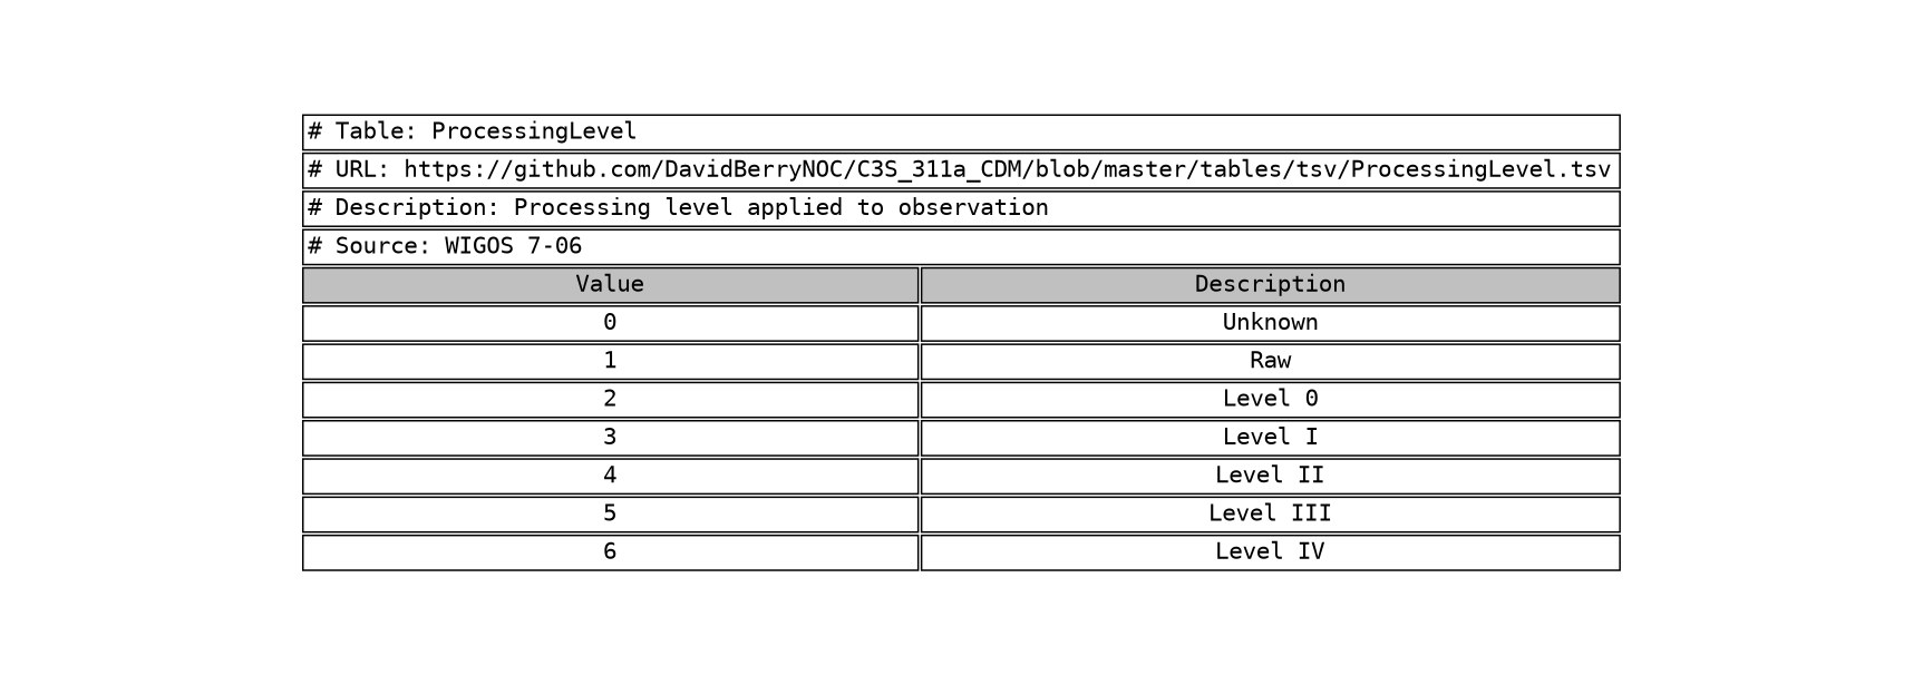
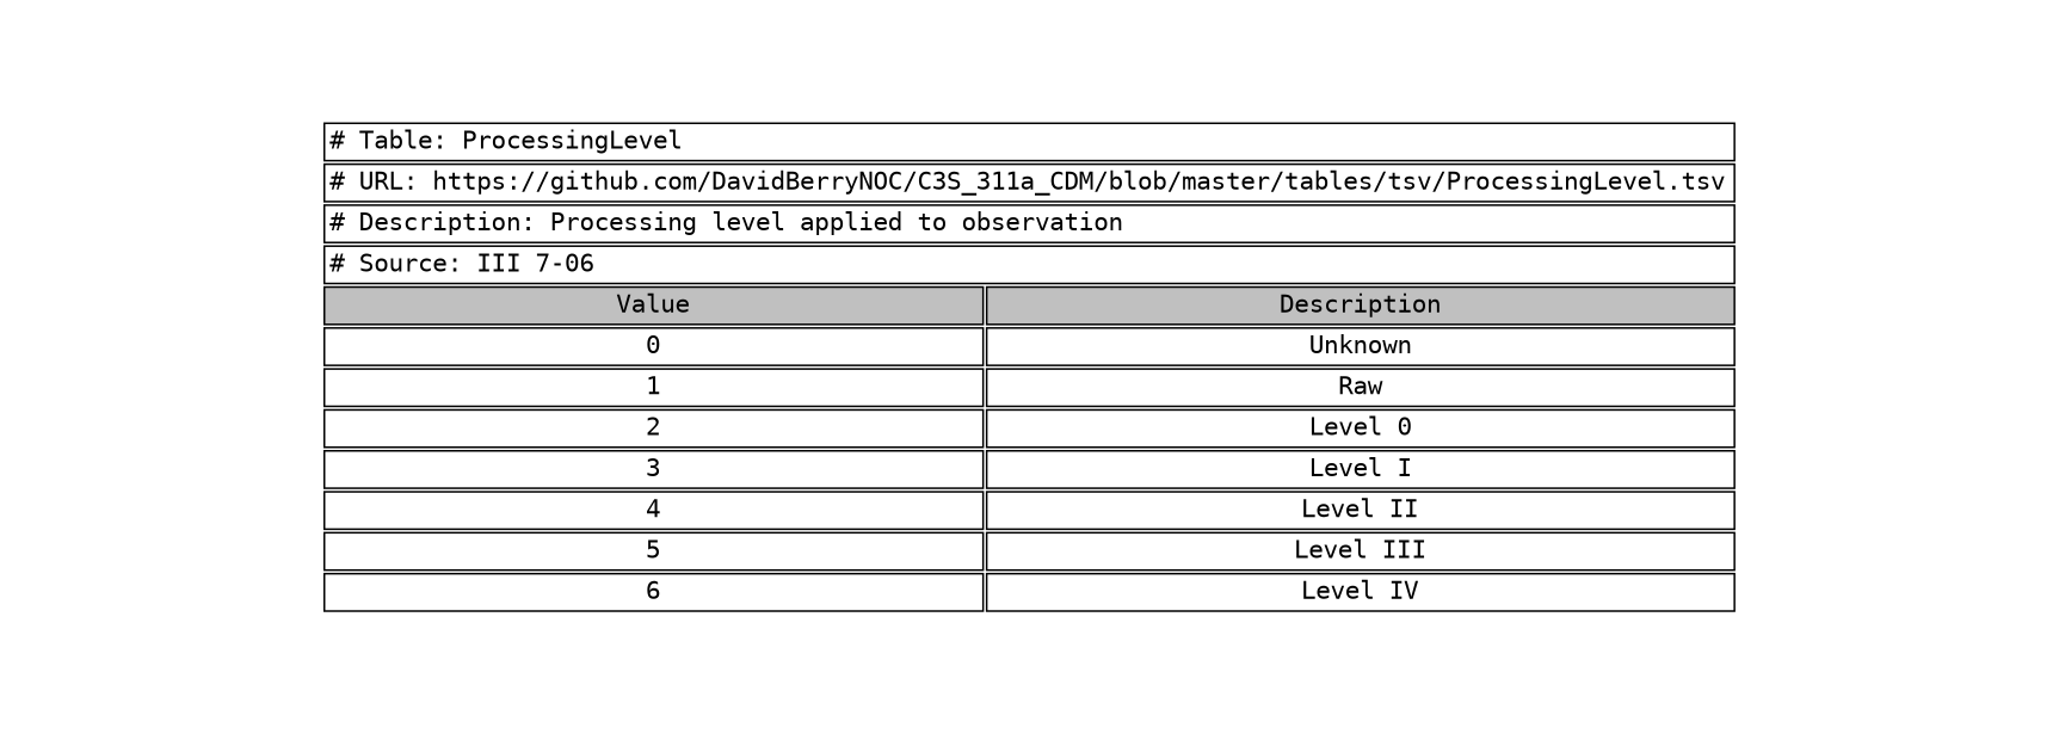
  digraph {
    fontname="DejaVu Sans Mono"
-   n1 [color=white label=<<TABLE BORDER="0" CELLBORDER="1" CELLSPACING="2" COLOR="BLACK"> <TR><TD COLSPAN="2" ALIGN="left"># Table: ProcessingLevel</TD></TR> <TR><TD COLSPAN="2" ALIGN="left"># URL: https://github.com/DavidBerryNOC/C3S_311a_CDM/blob/master/tables/tsv/ProcessingLevel.tsv</TD></TR> <TR><TD ALIGN="left" COLSPAN="2"># Description: Processing level applied to observation</TD></TR> <TR><TD ALIGN="left" COLSPAN="2"># Source: WIGOS 7-06</TD></TR> <TR><TD BGCOLOR="GRAY">Value</TD><TD BGCOLOR="GRAY">Description</TD></TR> <TR><TD>0</TD><TD>Unknown</TD></TR> <TR><TD>1</TD><TD>Raw</TD></TR> <TR><TD>2</TD><TD>Level 0</TD></TR> <TR><TD>3</TD><TD>Level I</TD></TR> <TR><TD>4</TD><TD>Level II</TD></TR> <TR><TD>5</TD><TD>Level III</TD></TR> <TR><TD>6</TD><TD>Level IV</TD></TR> </TABLE>> fontname="DejaVu Sans Mono"]
+   n1 [color=white label=<<TABLE BORDER="0" CELLBORDER="1" CELLSPACING="2" COLOR="BLACK"> <TR><TD COLSPAN="2" ALIGN="left"># Table: ProcessingLevel</TD></TR> <TR><TD COLSPAN="2" ALIGN="left"># URL: https://github.com/DavidBerryNOC/C3S_311a_CDM/blob/master/tables/tsv/ProcessingLevel.tsv</TD></TR> <TR><TD ALIGN="left" COLSPAN="2"># Description: Processing level applied to observation</TD></TR> <TR><TD ALIGN="left" COLSPAN="2"># Source: III 7-06</TD></TR> <TR><TD BGCOLOR="GRAY">Value</TD><TD BGCOLOR="GRAY">Description</TD></TR> <TR><TD>0</TD><TD>Unknown</TD></TR> <TR><TD>1</TD><TD>Raw</TD></TR> <TR><TD>2</TD><TD>Level 0</TD></TR> <TR><TD>3</TD><TD>Level I</TD></TR> <TR><TD>4</TD><TD>Level II</TD></TR> <TR><TD>5</TD><TD>Level III</TD></TR> <TR><TD>6</TD><TD>Level IV</TD></TR> </TABLE>> fontname="DejaVu Sans Mono"]
  }
